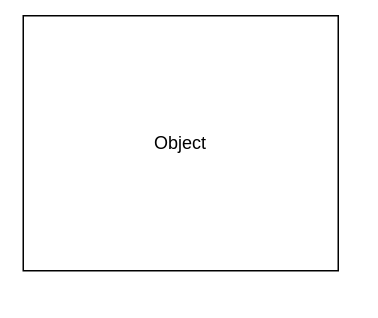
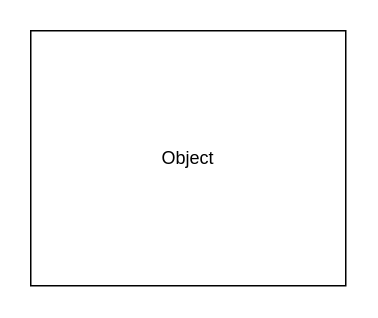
  <mxCell id="0" />
  <mxCell id="1" parent="0" />
- <mxCell id="2" value="Object" style="html=1;whiteSpace=wrap;" vertex="1" parent="1"><mxGeometry x="15" y="10" width="210" height="170" as="geometry" /></mxCell>
+ <mxCell id="2" value="Object" style="html=1;whiteSpace=wrap;" vertex="1" parent="1"><mxGeometry x="20" y="20" width="210" height="170" as="geometry" /></mxCell>
